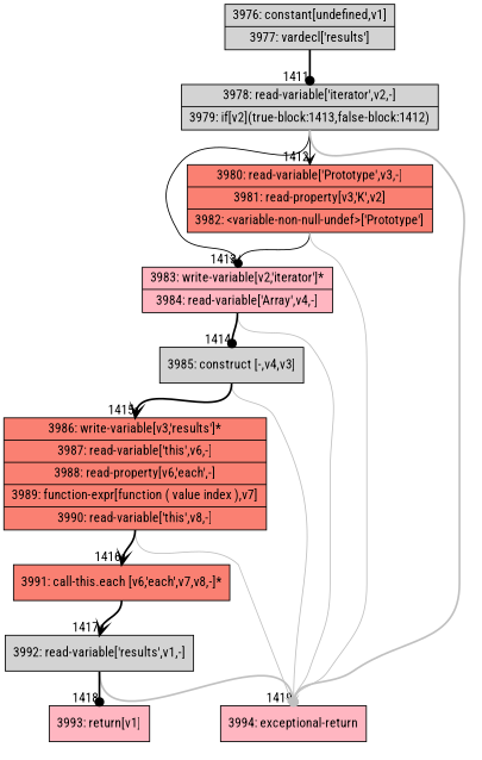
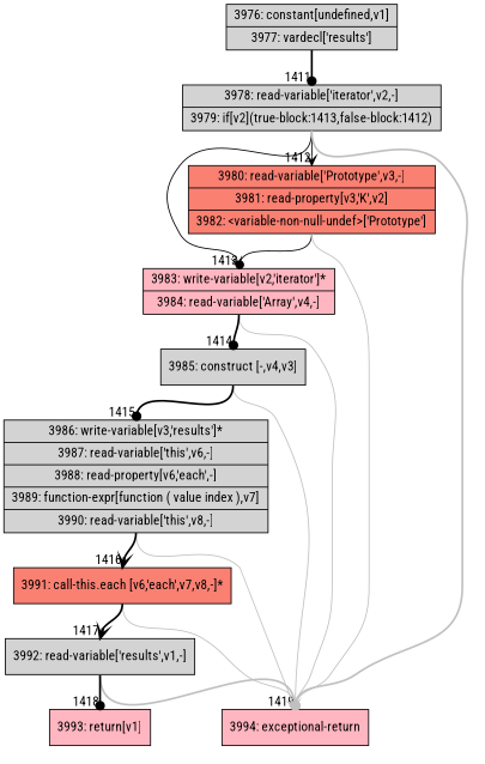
  digraph {
    fontname="Roboto Condensed"
    rankdir=TD
    node [fillcolor=lightgrey fontname="Roboto Condensed" shape=record style=filled]
    edge [arrowhead=dot fontname="Roboto Condensed" headport=n style=bold tailport=s]
    n1 [label="{3976: constant[undefined,v1]|3977: vardecl['results']}"]
    n2 [label="{3978: read-variable['iterator',v2,-]|3979: if[v2](true-block:1413,false-block:1412)}"]
    n3 [fillcolor=lightpink label="{3983: write-variable[v2,'iterator']*|3984: read-variable['Array',v4,-]}"]
    n4 [fillcolor=salmon label="{3980: read-variable['Prototype',v3,-]|3981: read-property[v3,'K',v2]|3982: \<variable-non-null-undef\>['Prototype']}"]
    n5 [fillcolor=lightpink label="{3994: exceptional-return}"]
    n6 [label="{3985: construct [-,v4,v3]}"]
-   n7 [fillcolor=salmon label="{3986: write-variable[v3,'results']*|3987: read-variable['this',v6,-]|3988: read-property[v6,'each',-]|3989: function-expr[function ( value index ),v7]|3990: read-variable['this',v8,-]}"]
+   n7 [label="{3986: write-variable[v3,'results']*|3987: read-variable['this',v6,-]|3988: read-property[v6,'each',-]|3989: function-expr[function ( value index ),v7]|3990: read-variable['this',v8,-]}"]
    n8 [fillcolor=salmon label="{3991: call-this.each [v6,'each',v7,v8,-]*}"]
    n9 [label="{3992: read-variable['results',v1,-]}"]
    n10 [fillcolor=lightpink label="{3993: return[v1]}"]
    n1 -> n2 [headlabel="      1411"]
    n2 -> n3 [arrowhead=vee headlabel="      1413" style=solid]
    n2 -> n4 [arrowhead=vee headlabel="      1412" style=solid]
    n2 -> n5 [color=gray headlabel="      1419"]
    n3 -> n5 [color=gray style=solid]
    n3 -> n6 [headlabel="      1414"]
    n4 -> n3 [style=solid]
    n4 -> n5 [color=gray style=solid]
    n6 -> n5 [arrowhead=vee color=gray style=solid]
-   n6 -> n7 [arrowhead=vee headlabel="      1415"]
+   n6 -> n7 [headlabel="      1415"]
    n7 -> n5 [arrowhead=vee color=gray style=solid]
    n7 -> n8 [arrowhead=vee headlabel="      1416"]
+   n8 -> n5 [color=gray style=solid]
    n8 -> n9 [arrowhead=vee headlabel="      1417"]
    n9 -> n5 [color=gray]
    n9 -> n10 [headlabel="      1418"]
  }
